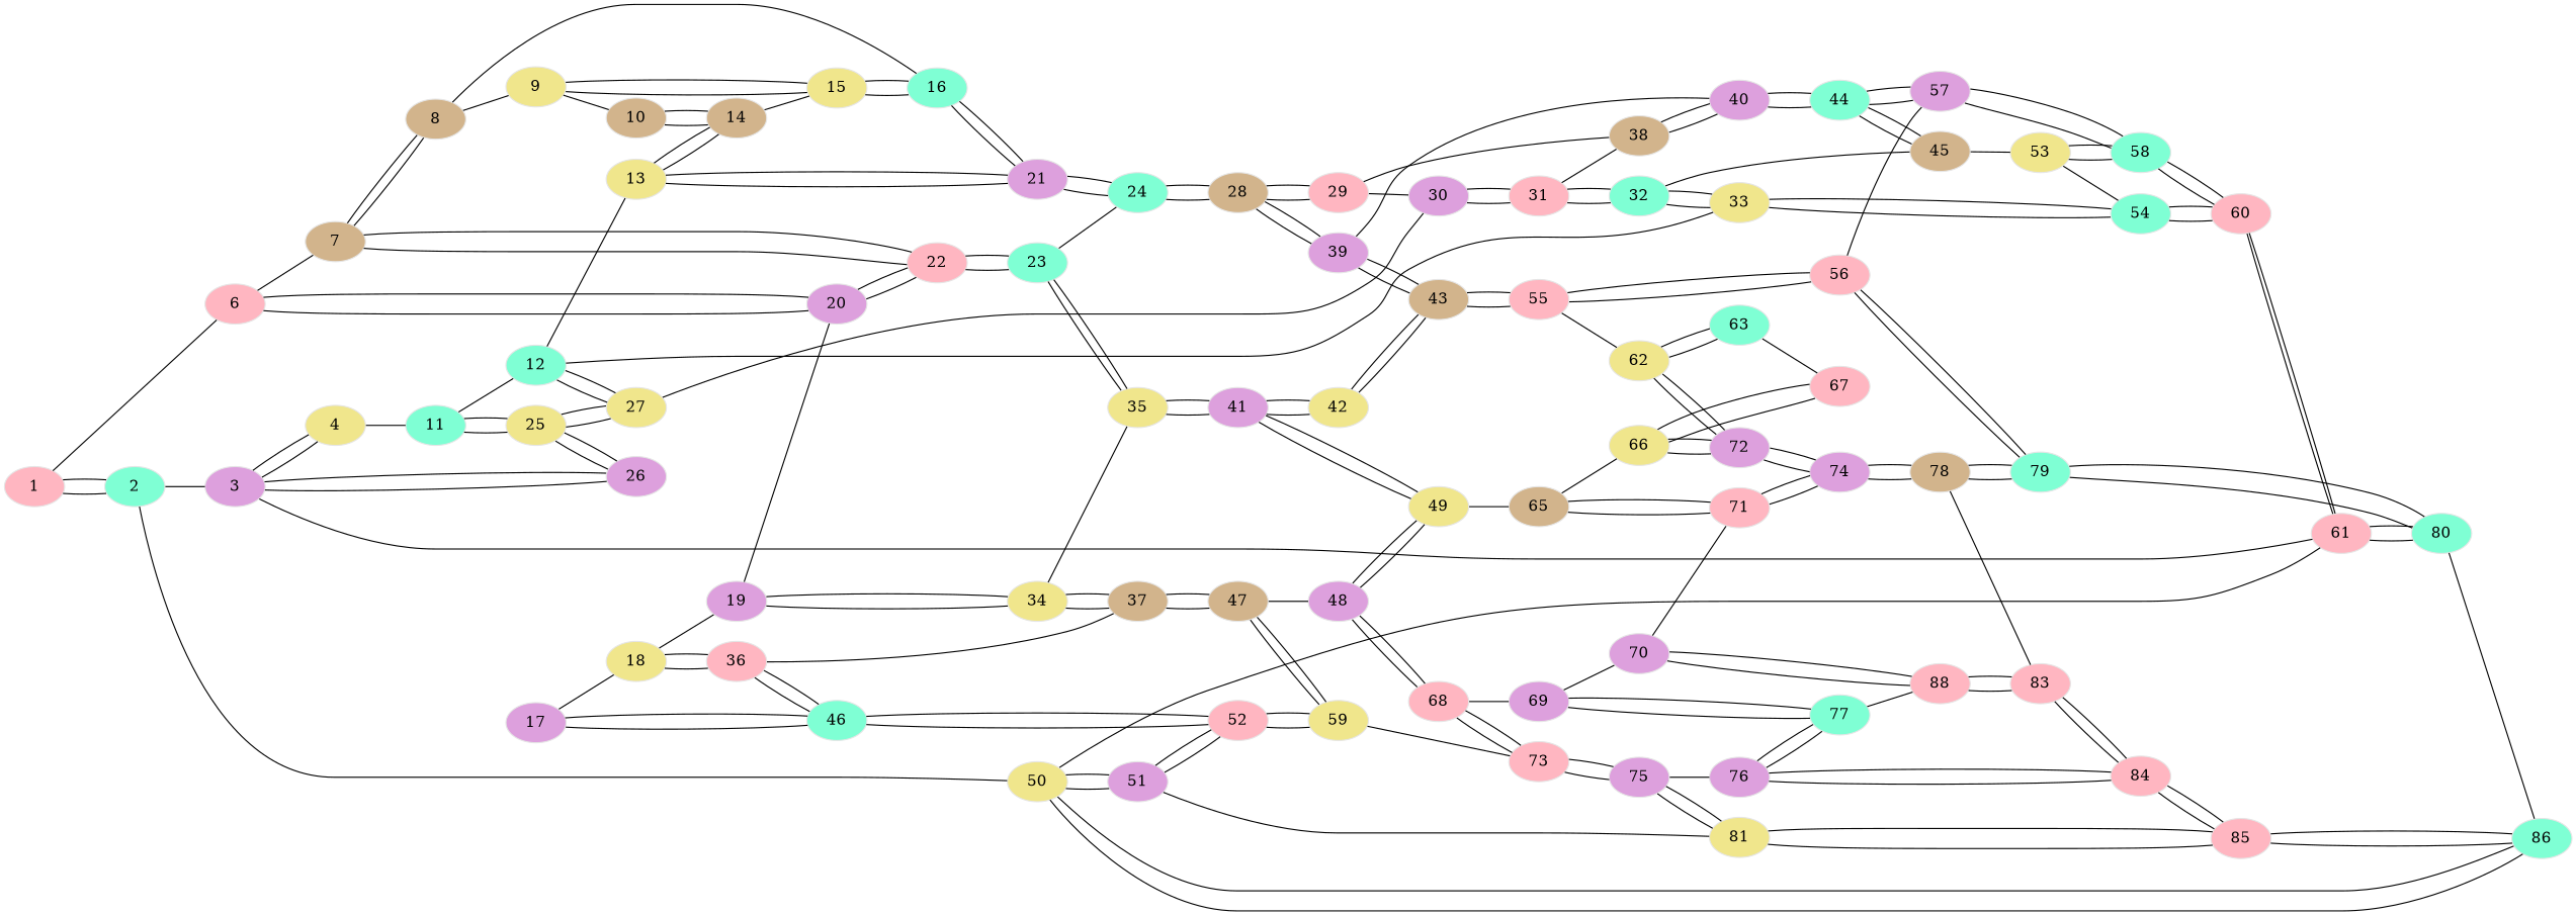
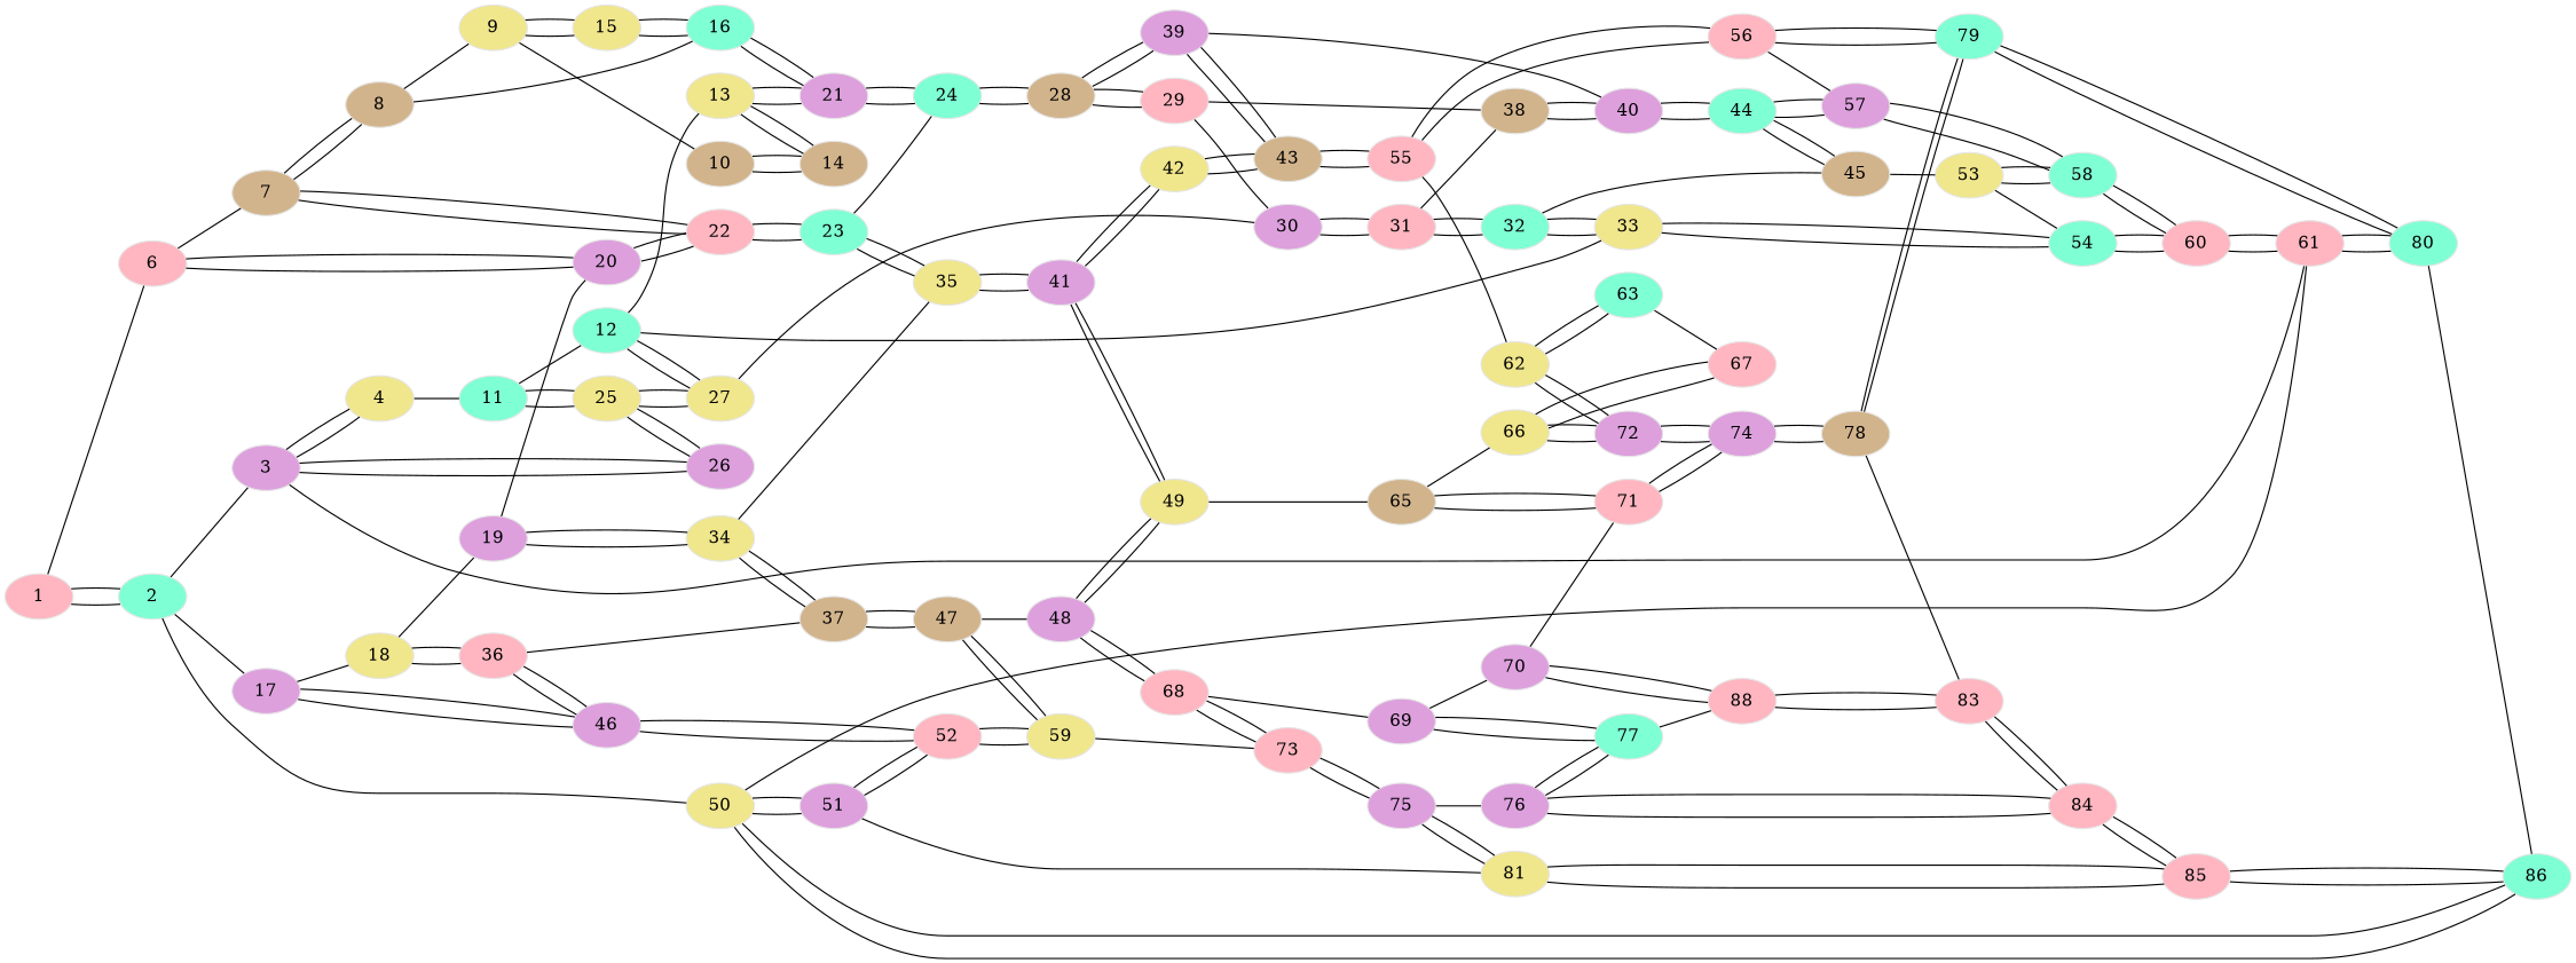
  graph {
    rankdir=LR
    node [color=gray90 fillcolor=lightpink style=filled]
    2 [fillcolor=aquamarine]
    1
    6
    3 [fillcolor=plum]
    17 [fillcolor=plum]
    50 [fillcolor=khaki]
    7 [fillcolor=tan]
    20 [fillcolor=plum]
    4 [fillcolor=khaki]
    26 [fillcolor=plum]
    61
    18 [fillcolor=khaki]
-   46 [fillcolor=aquamarine]
+   46 [fillcolor=plum]
    51 [fillcolor=plum]
    86 [fillcolor=aquamarine]
    11 [fillcolor=aquamarine]
    80 [fillcolor=aquamarine]
    12 [fillcolor=aquamarine]
    25 [fillcolor=khaki]
    10 [fillcolor=tan]
    14 [fillcolor=tan]
    8 [fillcolor=tan]
    22
    9 [fillcolor=khaki]
    16 [fillcolor=aquamarine]
    23 [fillcolor=aquamarine]
    15 [fillcolor=khaki]
    21 [fillcolor=plum]
    13 [fillcolor=khaki]
    27 [fillcolor=khaki]
    33 [fillcolor=khaki]
    30 [fillcolor=plum]
    24 [fillcolor=aquamarine]
    19 [fillcolor=plum]
    36
    52
    34 [fillcolor=khaki]
    37 [fillcolor=tan]
    35 [fillcolor=khaki]
    28 [fillcolor=tan]
    41 [fillcolor=plum]
    29
    39 [fillcolor=plum]
    54 [fillcolor=aquamarine]
    31
    38 [fillcolor=tan]
    40 [fillcolor=plum]
    43 [fillcolor=tan]
    32 [fillcolor=aquamarine]
    45 [fillcolor=tan]
    53 [fillcolor=khaki]
    60
    47 [fillcolor=tan]
    42 [fillcolor=khaki]
    49 [fillcolor=khaki]
    48 [fillcolor=plum]
    59 [fillcolor=khaki]
    44 [fillcolor=aquamarine]
    55
    57 [fillcolor=plum]
    65 [fillcolor=tan]
    56
    62 [fillcolor=khaki]
    58 [fillcolor=aquamarine]
    68
    73
    69 [fillcolor=plum]
    66 [fillcolor=khaki]
    71
    81 [fillcolor=khaki]
    85
    79 [fillcolor=aquamarine]
    63 [fillcolor=aquamarine]
    72 [fillcolor=plum]
    75 [fillcolor=plum]
    67
    74 [fillcolor=plum]
    70 [fillcolor=plum]
    77 [fillcolor=aquamarine]
    n80 [label=88]
    83
    78 [fillcolor=tan]
    76 [fillcolor=plum]
    84
    2 -- 3
+   2 -- 17
    2 -- 50
    1 -- 2
    1 -- 2
    1 -- 6
    6 -- 7
    6 -- 20
    6 -- 20
    3 -- 4
    3 -- 4
    3 -- 26
    3 -- 26
    3 -- 61
    17 -- 18
    17 -- 46
    17 -- 46
    50 -- 61
    50 -- 51
    50 -- 51
    50 -- 86
    50 -- 86
    7 -- 8
    7 -- 8
    7 -- 22
    7 -- 22
    20 -- 22
    20 -- 22
    4 -- 11
    61 -- 80
    61 -- 80
    18 -- 19
    18 -- 36
    18 -- 36
    46 -- 52
    46 -- 52
    51 -- 52
    51 -- 52
    51 -- 81
    11 -- 12
    11 -- 25
    11 -- 25
    80 -- 86
    12 -- 13
    12 -- 27
    12 -- 27
    12 -- 33
    25 -- 26
    25 -- 26
    25 -- 27
    25 -- 27
    10 -- 14
    10 -- 14
-   14 -- 15
    8 -- 9
    8 -- 16
    22 -- 23
    22 -- 23
    9 -- 10
    9 -- 15
    9 -- 15
    16 -- 21
    16 -- 21
    23 -- 24
    23 -- 35
    23 -- 35
    15 -- 16
    15 -- 16
    21 -- 24
    21 -- 24
    13 -- 14
    13 -- 14
    13 -- 21
    13 -- 21
    27 -- 30
    33 -- 54
    33 -- 54
    30 -- 31
    30 -- 31
    24 -- 28
    24 -- 28
    19 -- 20
    19 -- 34
    19 -- 34
    36 -- 46
    36 -- 46
    36 -- 37
    52 -- 59
    52 -- 59
    34 -- 37
    34 -- 37
    34 -- 35
    37 -- 47
    37 -- 47
    35 -- 41
    35 -- 41
    28 -- 29
    28 -- 29
    28 -- 39
    28 -- 39
    41 -- 42
    41 -- 42
    41 -- 49
    41 -- 49
    29 -- 30
    29 -- 38
    39 -- 40
    39 -- 43
    39 -- 43
    54 -- 60
    54 -- 60
    31 -- 38
    31 -- 32
    31 -- 32
    38 -- 40
    38 -- 40
    40 -- 44
    40 -- 44
    43 -- 55
    43 -- 55
    32 -- 33
    32 -- 33
    32 -- 45
    45 -- 53
    53 -- 54
    53 -- 58
    53 -- 58
    60 -- 61
    60 -- 61
    47 -- 48
    47 -- 59
    47 -- 59
    42 -- 43
    42 -- 43
    49 -- 65
    48 -- 49
    48 -- 49
    48 -- 68
    48 -- 68
    59 -- 73
    44 -- 45
    44 -- 45
    44 -- 57
    44 -- 57
    55 -- 56
    55 -- 56
    55 -- 62
    57 -- 58
    57 -- 58
    65 -- 66
    65 -- 71
    65 -- 71
    56 -- 57
    56 -- 79
    56 -- 79
    62 -- 63
    62 -- 63
    62 -- 72
    62 -- 72
    58 -- 60
    58 -- 60
    68 -- 73
    68 -- 73
    68 -- 69
    73 -- 75
    73 -- 75
    69 -- 70
    69 -- 77
    69 -- 77
    66 -- 72
    66 -- 72
    66 -- 67
    66 -- 67
    71 -- 74
    71 -- 74
    81 -- 85
    81 -- 85
    85 -- 86
    85 -- 86
    79 -- 80
    79 -- 80
    63 -- 67
    72 -- 74
    72 -- 74
    75 -- 81
    75 -- 81
    75 -- 76
    74 -- 78
    74 -- 78
    70 -- 71
    70 -- n80
    70 -- n80
    77 -- n80
    n80 -- 83
    n80 -- 83
    83 -- 84
    83 -- 84
    78 -- 79
    78 -- 79
    78 -- 83
    76 -- 77
    76 -- 77
    76 -- 84
    76 -- 84
    84 -- 85
    84 -- 85
  }
